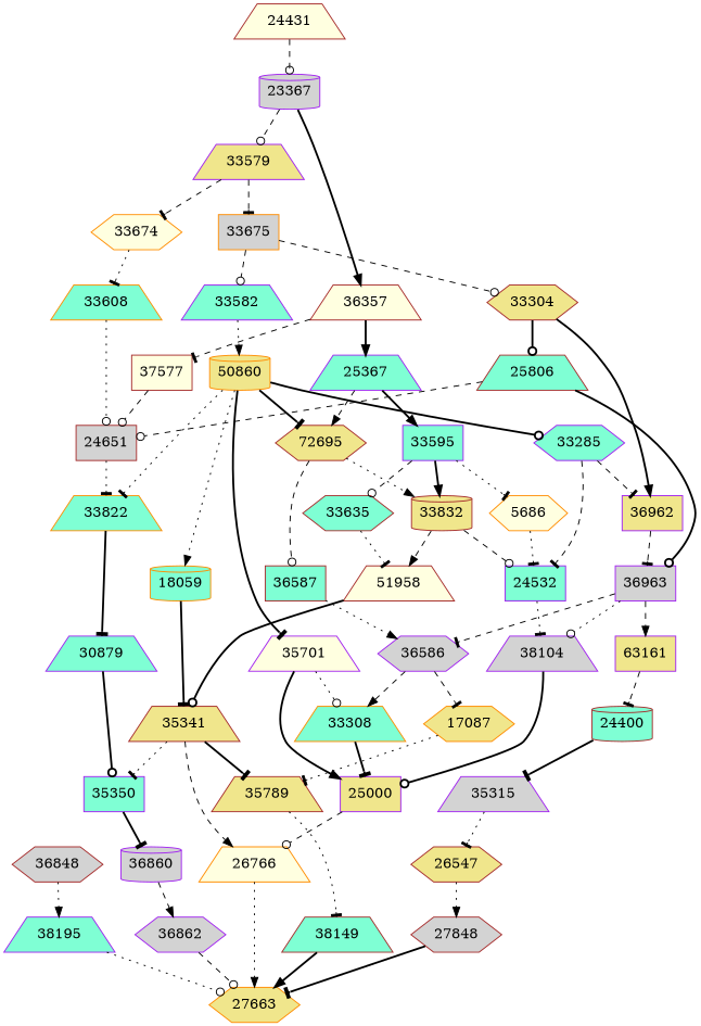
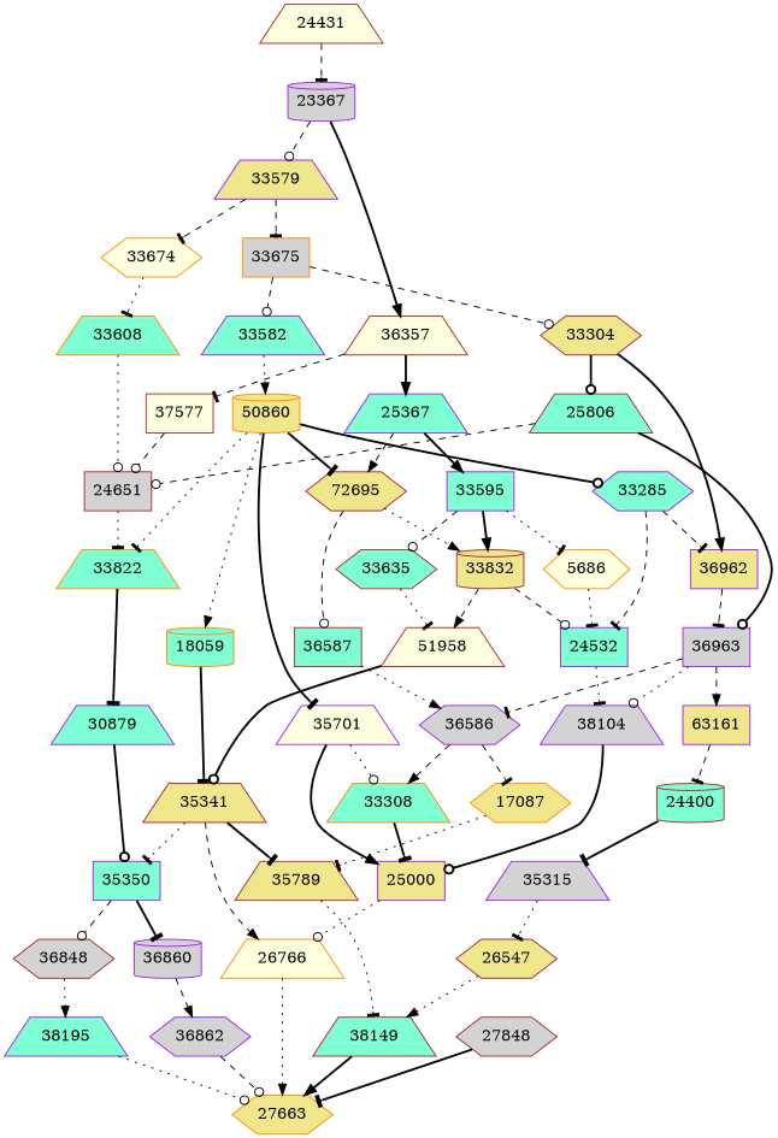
  strict digraph {
    node [color=purple fillcolor=aquamarine shape=trapezium style=filled]
    edge [arrowhead=tee style=dashed]
    n1 [color=darkorange fillcolor=khaki label=27663 shape=hexagon]
    n2 [color=brown fillcolor=lightgrey label=27848 shape=hexagon]
    n3 [color=brown label=38149]
    n4 [fillcolor=lightgrey label=36862 shape=hexagon]
    n5 [label=38195]
    n6 [color=darkorange fillcolor=lightyellow label=26766]
    n7 [color=brown fillcolor=khaki label=26547 shape=hexagon]
    n8 [color=brown fillcolor=khaki label=35789]
    n9 [fillcolor=lightgrey label=36860 shape=cylinder]
    n10 [color=brown fillcolor=lightgrey label=36848 shape=hexagon]
    n11 [fillcolor=khaki label=25000 shape=box]
    n12 [color=brown fillcolor=khaki label=35341]
    n13 [label=35350 shape=box]
    n14 [fillcolor=lightgrey label=35315]
    n15 [color=darkorange fillcolor=khaki label=17087 shape=hexagon]
    n16 [color=darkorange label=33308]
    n17 [fillcolor=lightgrey label=38104]
    n18 [fillcolor=lightyellow label=35701]
    n19 [color=brown fillcolor=lightyellow label=51958]
    n20 [color=darkorange label=18059 shape=cylinder]
    n21 [color=brown label=24400 shape=cylinder]
    n22 [fillcolor=lightgrey label=36586 shape=hexagon]
    n23 [label=30879]
    n24 [label=24532 shape=box]
    n25 [fillcolor=lightgrey label=36963 shape=box]
    n26 [fillcolor=khaki label=63161 shape=box]
    n27 [color=darkorange fillcolor=khaki label=50860 shape=cylinder]
    n28 [color=darkorange label=33822]
    n29 [label=33285 shape=hexagon]
    n30 [color=brown fillcolor=khaki label=72695 shape=hexagon]
    n31 [fillcolor=khaki label=36962 shape=box]
    n32 [color=brown fillcolor=khaki label=33832 shape=cylinder]
    n33 [color=brown label=36587 shape=box]
    n34 [color=brown label=33635 shape=hexagon]
    n35 [color=darkorange fillcolor=lightyellow label=5686 shape=hexagon]
    n36 [color=brown label=25806]
    n37 [color=brown fillcolor=lightgrey label=24651 shape=box]
    n38 [label=33582]
    n39 [label=33595 shape=box]
    n40 [color=brown fillcolor=khaki label=33304 shape=hexagon]
    n41 [color=darkorange fillcolor=lightgrey label=33675 shape=box]
    n42 [label=25367]
    n43 [color=darkorange label=33608]
    n44 [color=brown fillcolor=lightyellow label=37577 shape=box]
    n45 [fillcolor=khaki label=33579]
    n46 [color=darkorange fillcolor=lightyellow label=33674 shape=hexagon]
    n47 [color=brown fillcolor=lightyellow label=36357]
    n48 [fillcolor=lightgrey label=23367 shape=cylinder]
    n49 [color=brown fillcolor=lightyellow label=24431]
    n2 -> n1 [style=bold]
    n3 -> n1 [arrowhead=normal style=bold]
    n4 -> n1 [arrowhead=odot]
    n5 -> n1 [arrowhead=odot style=dotted]
    n6 -> n1 [arrowhead=normal style=dotted]
-   n7 -> n2 [arrowhead=normal style=dotted]
+   n7 -> n3 [arrowhead=normal style=dotted]
    n8 -> n3 [style=dotted]
    n9 -> n4 [arrowhead=normal]
    n10 -> n5 [arrowhead=normal style=dotted]
-   n11 -> n6 [arrowhead=odot]
+   n11 -> n6 [arrowhead=odot style=dotted]
    n12 -> n6 [arrowhead=normal]
    n12 -> n8 [style=bold]
    n12 -> n13 [style=dotted]
    n13 -> n9 [style=bold]
+   n13 -> n10 [arrowhead=odot]
    n14 -> n7 [style=dotted]
    n15 -> n8 [style=dotted]
    n16 -> n11 [style=bold]
    n17 -> n11 [arrowhead=odot style=bold]
    n18 -> n11 [arrowhead=normal style=bold]
    n18 -> n16 [arrowhead=odot style=dotted]
    n19 -> n12 [arrowhead=odot style=bold]
    n20 -> n12 [style=bold]
    n21 -> n14 [style=bold]
    n22 -> n15
    n22 -> n16 [arrowhead=normal]
    n23 -> n13 [arrowhead=odot style=bold]
    n24 -> n17 [style=dotted]
    n25 -> n17 [arrowhead=odot style=dotted]
    n25 -> n22
    n25 -> n26 [arrowhead=normal]
    n26 -> n21
    n27 -> n18 [style=bold]
    n27 -> n20 [arrowhead=normal style=dotted]
    n27 -> n28 [style=dotted]
    n27 -> n29 [arrowhead=odot style=bold]
    n27 -> n30 [style=bold]
    n28 -> n23 [style=bold]
    n29 -> n24
    n29 -> n31
    n30 -> n32 [arrowhead=normal style=dotted]
    n30 -> n33 [arrowhead=odot]
    n31 -> n25
    n32 -> n19 [arrowhead=normal]
    n32 -> n24 [arrowhead=odot]
    n33 -> n22 [arrowhead=normal style=dotted]
    n34 -> n19 [style=dotted]
    n35 -> n24 [style=dotted]
    n36 -> n25 [arrowhead=odot style=bold]
    n36 -> n37 [arrowhead=odot]
    n37 -> n28 [style=dotted]
    n38 -> n27 [arrowhead=normal style=dotted]
    n39 -> n32 [arrowhead=normal style=bold]
    n39 -> n34 [arrowhead=odot]
    n39 -> n35 [style=dotted]
    n40 -> n31 [arrowhead=normal style=bold]
    n40 -> n36 [arrowhead=odot style=bold]
    n41 -> n38 [arrowhead=odot]
    n41 -> n40 [arrowhead=odot]
    n42 -> n30 [arrowhead=normal]
    n42 -> n39 [arrowhead=normal style=bold]
    n43 -> n37 [arrowhead=odot style=dotted]
    n44 -> n37 [arrowhead=odot]
    n45 -> n41
    n45 -> n46
    n46 -> n43 [style=dotted]
    n47 -> n42 [arrowhead=normal style=bold]
    n47 -> n44
    n48 -> n45 [arrowhead=odot]
    n48 -> n47 [arrowhead=normal style=bold]
-   n49 -> n48 [arrowhead=odot]
+   n49 -> n48
  }
